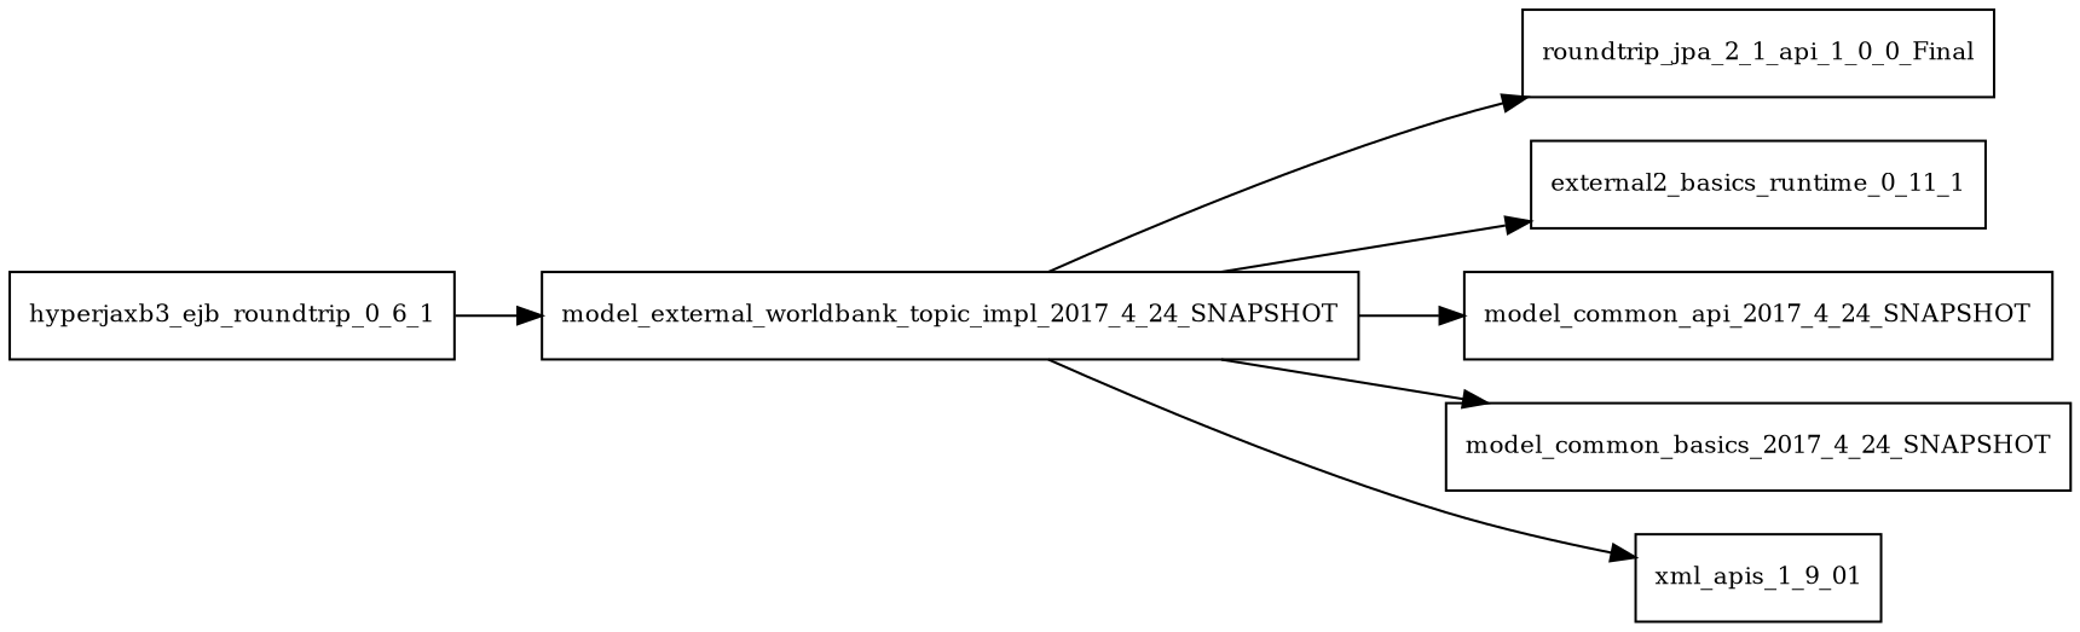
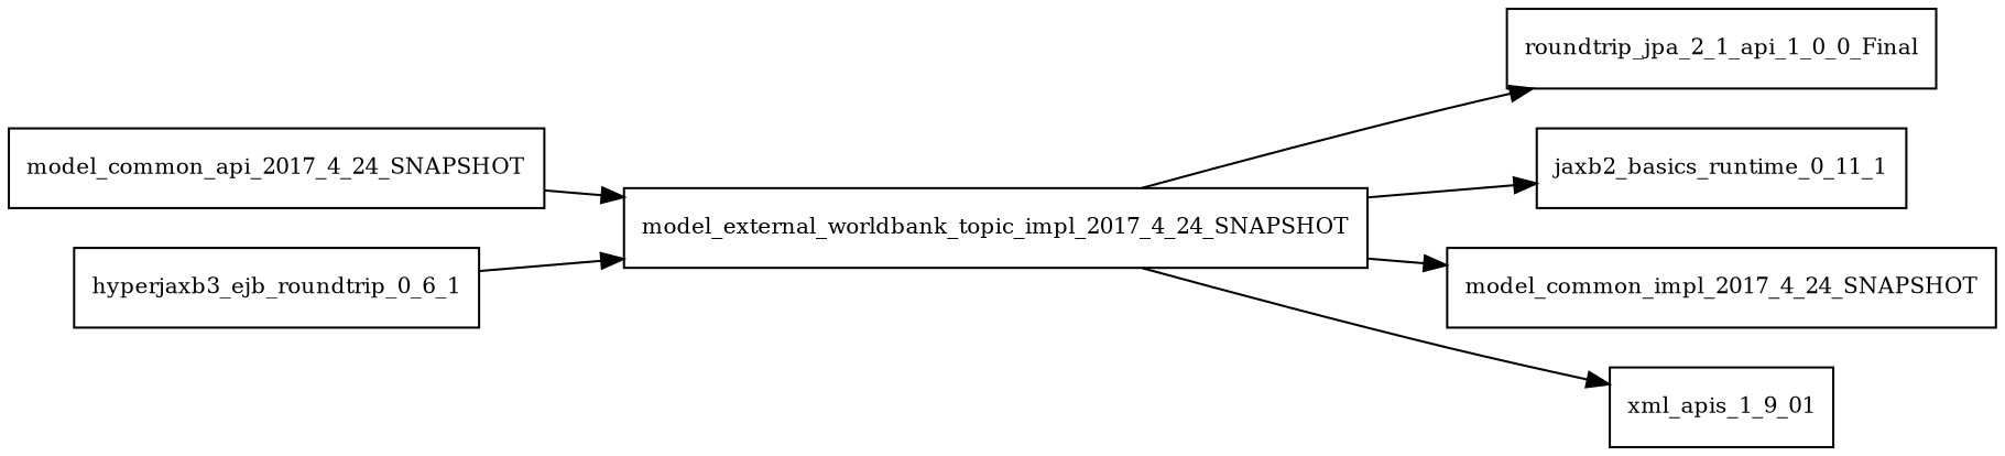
  digraph {
    rankdir=LR
    node [fontsize=10.0 shape=box]
    n1 [label=roundtrip_jpa_2_1_api_1_0_0_Final]
    model_external_worldbank_topic_impl_2017_4_24_SNAPSHOT
-   jaxb2_basics_runtime_0_11_1 [label=external2_basics_runtime_0_11_1]
+   jaxb2_basics_runtime_0_11_1
    model_common_api_2017_4_24_SNAPSHOT
-   model_common_impl_2017_4_24_SNAPSHOT [label=model_common_basics_2017_4_24_SNAPSHOT]
+   model_common_impl_2017_4_24_SNAPSHOT
    n6 [label=xml_apis_1_9_01]
    hyperjaxb3_ejb_roundtrip_0_6_1
    model_external_worldbank_topic_impl_2017_4_24_SNAPSHOT -> n1
    model_external_worldbank_topic_impl_2017_4_24_SNAPSHOT -> jaxb2_basics_runtime_0_11_1
-   model_external_worldbank_topic_impl_2017_4_24_SNAPSHOT -> model_common_api_2017_4_24_SNAPSHOT
+   model_common_api_2017_4_24_SNAPSHOT -> model_external_worldbank_topic_impl_2017_4_24_SNAPSHOT
    model_external_worldbank_topic_impl_2017_4_24_SNAPSHOT -> model_common_impl_2017_4_24_SNAPSHOT
    model_external_worldbank_topic_impl_2017_4_24_SNAPSHOT -> n6
    hyperjaxb3_ejb_roundtrip_0_6_1 -> model_external_worldbank_topic_impl_2017_4_24_SNAPSHOT
  }
